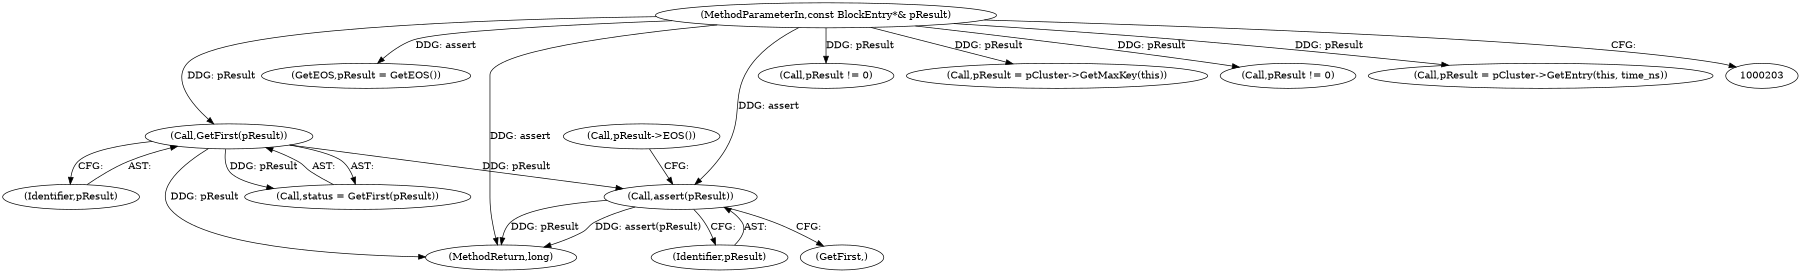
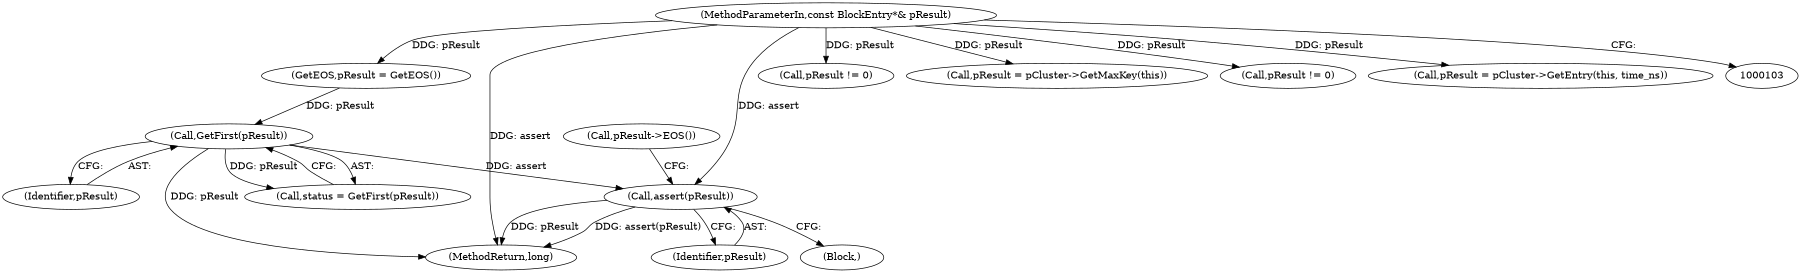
  digraph {
    n1 [label="(Call,assert(pResult))"]
-   n2 [label="(GetFirst,)"]
+   n2 [label="(Block,)"]
    n3 [label="(MethodReturn,long)"]
    n4 [label="(Identifier,pResult)"]
    n5 [label="(Call,GetFirst(pResult))"]
    n6 [label="(Call,status = GetFirst(pResult))"]
    n7 [label="(Identifier,pResult)"]
    n8 [label="(MethodParameterIn,const BlockEntry*& pResult)"]
    n9 [label="(Call,pResult != 0)"]
    n10 [label="(Call,pResult = pCluster->GetMaxKey(this))"]
    n11 [label="(Call,pResult != 0)"]
    n12 [label="(Call,pResult = pCluster->GetEntry(this, time_ns))"]
    n13 [label="(GetEOS,pResult = GetEOS())"]
-   1000103 [label=1000203]
+   1000103
    n15 [label="(Call,pResult->EOS())"]
    n1 -> n2 [label="CFG: "]
    n1 -> n3 [label="DDG: assert(pResult)"]
    n1 -> n3 [label="DDG: pResult"]
    n1 -> n4 [label="CFG: "]
    n4 -> n1 [label="AST: "]
-   n5 -> n1 [label="DDG: pResult"]
+   n5 -> n1 [label="DDG: assert"]
    n5 -> n3 [label="DDG: pResult"]
    n5 -> n6 [label="AST: "]
    n5 -> n6 [label="DDG: pResult"]
    n5 -> n7 [label="CFG: "]
-   n6 -> n5 [label="AST: "]
+   n6 -> n5 [label="CFG: "]
    n7 -> n5 [label="AST: "]
    n8 -> n1 [label="DDG: assert"]
    n8 -> n3 [label="DDG: assert"]
-   n8 -> n5 [label="DDG: pResult"]
+   n13 -> n5 [label="DDG: pResult"]
    n8 -> n9 [label="DDG: pResult"]
    n8 -> n10 [label="DDG: pResult"]
    n8 -> n11 [label="DDG: pResult"]
    n8 -> n12 [label="DDG: pResult"]
-   n8 -> n13 [label="DDG: assert"]
+   n8 -> n13 [label="DDG: pResult"]
    n8 -> 1000103 [label="CFG: "]
    n15 -> n1 [label="CFG: "]
  }
